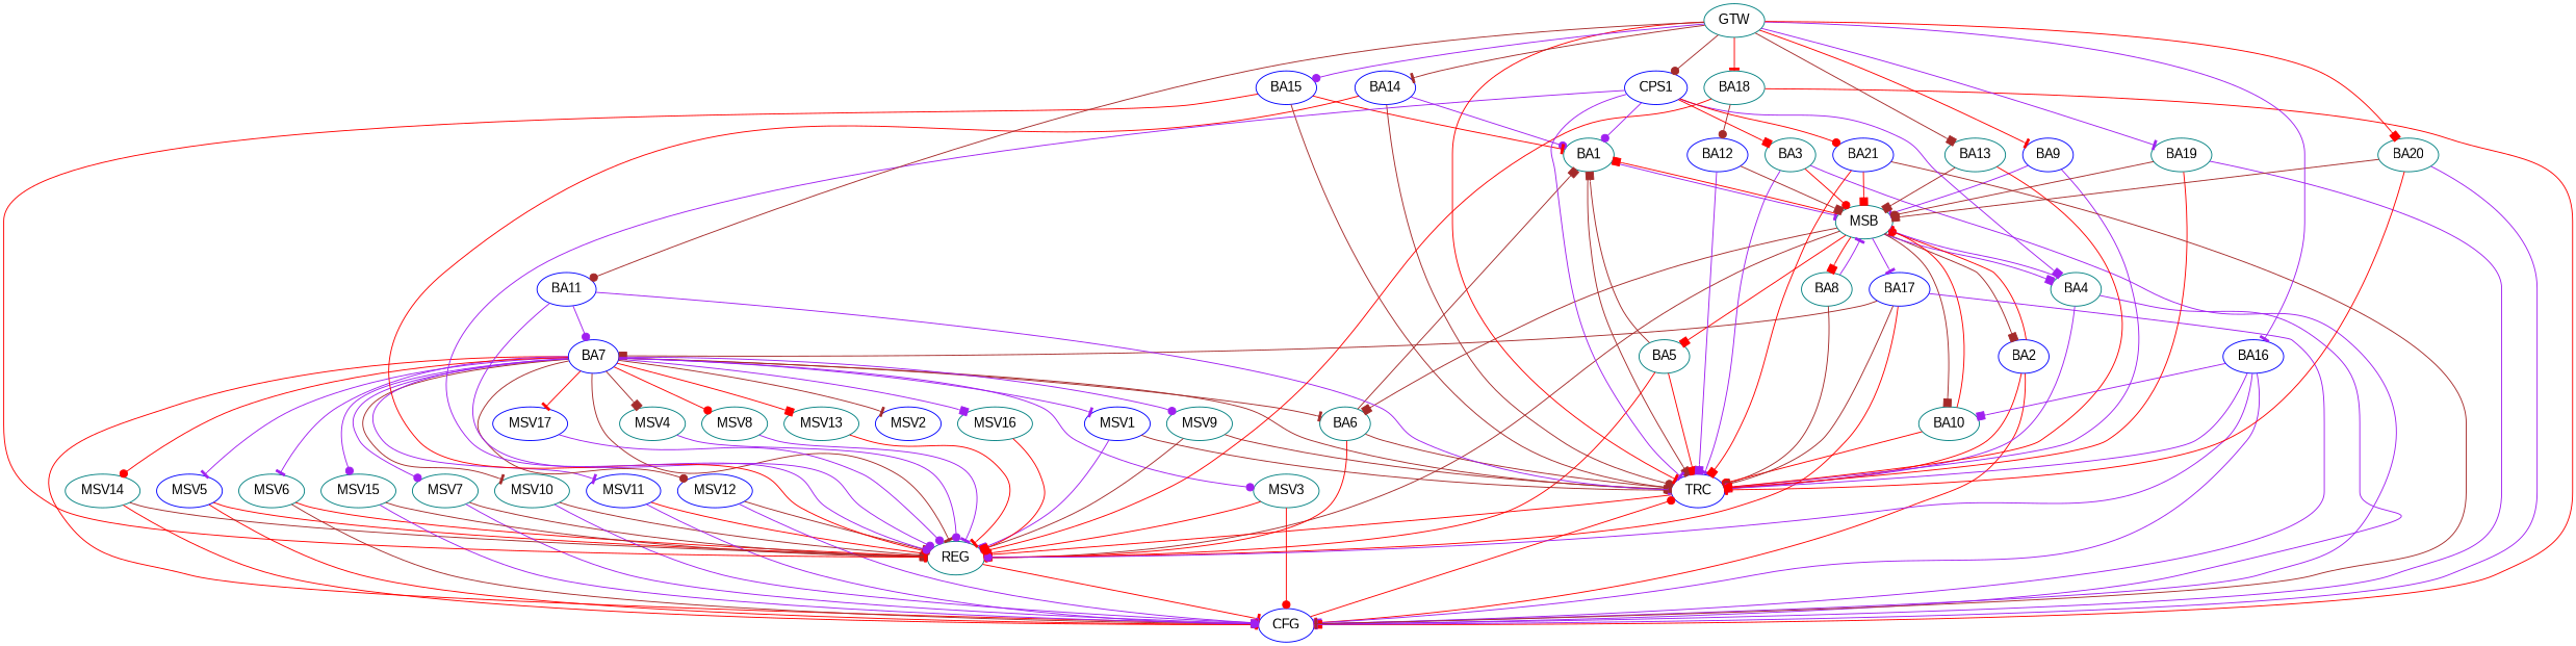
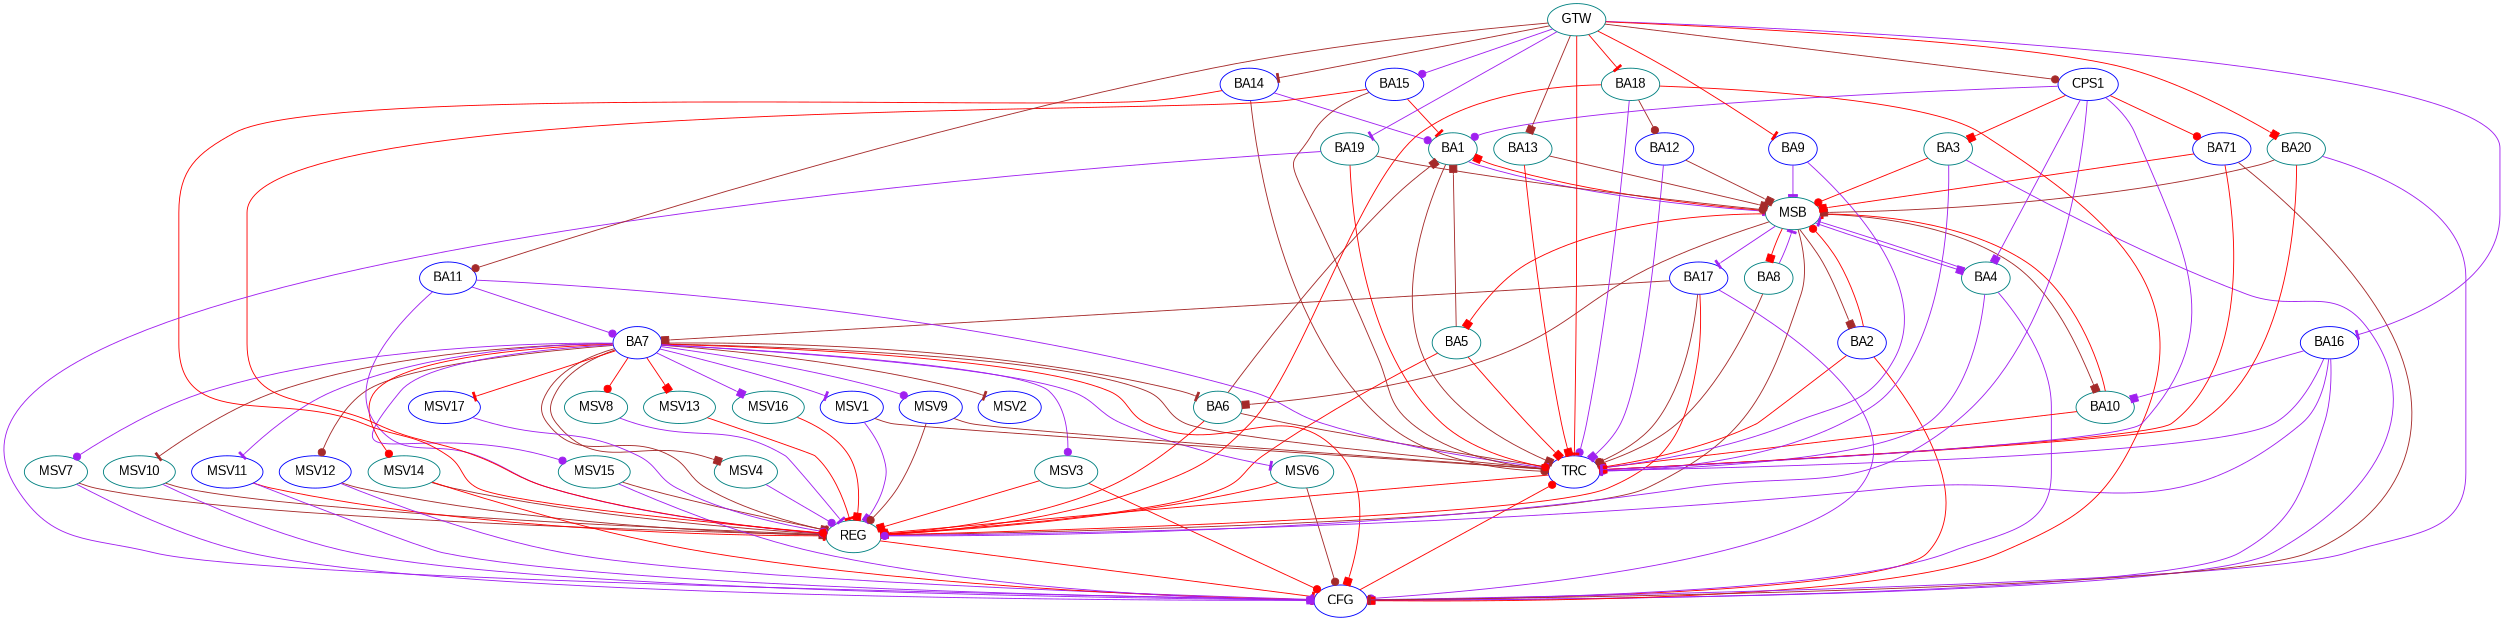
  strict digraph {
    fontname="Liberation Sans"
    node [color=teal fontname="Liberation Sans"]
    edge [arrowhead=dot color=purple fontname="Liberation Sans"]
    n1 [label=BA1]
    n2 [label=MSB]
    n3 [color=blue label=TRC]
    n4 [color=blue label=BA2]
    n5 [label=BA4]
    n6 [label=BA5]
    n7 [label=REG]
    n8 [label=BA6]
    n9 [label=BA8]
    n10 [label=BA10]
    n11 [color=blue label=BA17]
    n12 [color=blue label=CFG]
    n13 [label=BA3]
    n14 [color=blue label=BA7]
    n15 [color=blue label=MSV1]
    n16 [color=blue label=MSV2]
    n17 [label=MSV3]
    n18 [label=MSV4]
-   n19 [color=blue label=MSV5]
    n20 [label=MSV6]
    n21 [label=MSV7]
    n22 [label=MSV8]
-   n23 [label=MSV9]
+   n23 [color=blue label=MSV9]
    n24 [label=MSV10]
    n25 [color=blue label=MSV11]
    n26 [color=blue label=MSV12]
    n27 [label=MSV13]
    n28 [label=MSV14]
    n29 [label=MSV15]
    n30 [label=MSV16]
    n31 [color=blue label=MSV17]
    n32 [color=blue label=BA9]
    n33 [color=blue label=BA11]
    n34 [color=blue label=BA12]
    n35 [label=BA13]
    n36 [color=blue label=BA14]
    n37 [color=blue label=BA15]
    n38 [color=blue label=BA16]
    n39 [label=BA18]
    n40 [label=BA19]
    n41 [label=BA20]
-   n42 [color=blue label=BA21]
+   n42 [color=blue label=BA71]
    n43 [color=blue label=CPS1]
    n44 [label=GTW]
    n1 -> n2 [arrowhead=tee]
    n1 -> n3 [arrowhead=box color=brown]
    n2 -> n1 [arrowhead=box color=red]
    n2 -> n4 [arrowhead=box color=brown]
    n2 -> n5 [arrowhead=box]
    n2 -> n6 [arrowhead=box color=red]
    n2 -> n7 [color=brown]
    n2 -> n8 [arrowhead=box color=brown]
    n2 -> n9 [arrowhead=box color=red]
    n2 -> n10 [arrowhead=box color=brown]
    n2 -> n11 [arrowhead=tee]
    n3 -> n7 [arrowhead=box color=red]
    n4 -> n2 [color=red]
    n4 -> n3 [arrowhead=box color=red]
    n4 -> n12 [arrowhead=tee color=red]
    n5 -> n2 [arrowhead=tee]
    n5 -> n3
    n5 -> n12 [arrowhead=box]
    n6 -> n1 [arrowhead=box color=brown]
    n6 -> n3 [arrowhead=box color=red]
    n6 -> n7 [arrowhead=tee color=red]
    n7 -> n12 [arrowhead=tee color=red]
    n8 -> n1 [arrowhead=box color=brown]
    n8 -> n3 [arrowhead=tee color=brown]
    n8 -> n7 [color=red]
    n9 -> n2 [arrowhead=tee]
    n9 -> n3 [arrowhead=box color=brown]
    n10 -> n2 [arrowhead=tee color=red]
    n10 -> n3 [color=red]
    n11 -> n3 [color=brown]
    n11 -> n7 [arrowhead=box color=red]
    n11 -> n12
    n11 -> n14 [arrowhead=box color=brown]
    n12 -> n3 [color=red]
    n13 -> n2 [color=red]
    n13 -> n3 [arrowhead=tee]
    n13 -> n12
    n14 -> n3 [arrowhead=box color=brown]
    n14 -> n7 [arrowhead=tee color=brown]
    n14 -> n8 [arrowhead=tee color=brown]
    n14 -> n12 [arrowhead=box color=red]
    n14 -> n15 [arrowhead=tee]
    n14 -> n16 [arrowhead=tee color=brown]
    n14 -> n17
    n14 -> n18 [arrowhead=box color=brown]
-   n14 -> n19 [arrowhead=tee]
    n14 -> n20 [arrowhead=tee]
    n14 -> n21
    n14 -> n22 [color=red]
    n14 -> n23
    n14 -> n24 [arrowhead=tee color=brown]
    n14 -> n25 [arrowhead=tee]
    n14 -> n26 [color=brown]
    n14 -> n27 [arrowhead=box color=red]
    n14 -> n28 [color=red]
    n14 -> n29
    n14 -> n30 [arrowhead=box]
    n14 -> n31 [arrowhead=tee color=red]
    n15 -> n3 [color=brown]
    n15 -> n7 [arrowhead=box]
    n17 -> n7 [arrowhead=box color=red]
    n17 -> n12 [color=red]
    n18 -> n7
-   n19 -> n7 [arrowhead=box color=red]
-   n19 -> n12 [color=red]
    n20 -> n7 [color=red]
    n20 -> n12 [color=brown]
    n21 -> n7 [arrowhead=tee color=brown]
    n21 -> n12 [arrowhead=box]
    n22 -> n7 [arrowhead=tee]
    n23 -> n3 [color=brown]
    n23 -> n7 [color=brown]
    n24 -> n7 [color=brown]
    n24 -> n12 [arrowhead=tee]
    n25 -> n7 [arrowhead=tee color=red]
    n25 -> n12
    n26 -> n7 [arrowhead=box color=brown]
    n26 -> n12 [arrowhead=tee]
    n27 -> n7 [arrowhead=tee color=red]
    n28 -> n7 [color=brown]
    n28 -> n12 [arrowhead=tee color=red]
    n29 -> n7 [arrowhead=box color=brown]
    n29 -> n12
    n30 -> n7 [arrowhead=box color=red]
    n31 -> n7
    n32 -> n2 [arrowhead=tee]
    n32 -> n3
    n33 -> n3 [arrowhead=tee]
    n33 -> n7
    n33 -> n14
    n34 -> n2 [arrowhead=box color=brown]
    n34 -> n3 [arrowhead=box]
    n35 -> n2 [arrowhead=box color=brown]
    n35 -> n3 [arrowhead=box color=red]
    n36 -> n1
    n36 -> n3 [color=brown]
    n36 -> n7 [color=red]
    n37 -> n1 [arrowhead=tee color=red]
    n37 -> n3 [arrowhead=tee color=brown]
    n37 -> n7 [arrowhead=tee color=red]
    n38 -> n3 [arrowhead=tee]
    n38 -> n7
    n38 -> n10 [arrowhead=box]
    n38 -> n12 [arrowhead=box]
+   n39 -> n3
    n39 -> n7 [color=red]
    n39 -> n12 [arrowhead=box color=red]
    n39 -> n34 [color=brown]
    n40 -> n2 [color=brown]
    n40 -> n3 [color=red]
    n40 -> n12 [arrowhead=tee]
    n41 -> n2 [arrowhead=box color=brown]
    n41 -> n3 [arrowhead=tee color=red]
    n41 -> n12 [arrowhead=tee]
    n42 -> n2 [arrowhead=box color=red]
    n42 -> n3 [arrowhead=box color=red]
    n42 -> n12 [arrowhead=tee color=brown]
    n43 -> n1
    n43 -> n3 [arrowhead=tee]
    n43 -> n5 [arrowhead=box]
    n43 -> n7
    n43 -> n13 [arrowhead=box color=red]
    n43 -> n42 [color=red]
    n44 -> n3 [arrowhead=tee color=red]
    n44 -> n32 [arrowhead=tee color=red]
    n44 -> n33 [color=brown]
    n44 -> n35 [arrowhead=box color=brown]
    n44 -> n36 [arrowhead=tee color=brown]
    n44 -> n37
    n44 -> n38 [arrowhead=tee]
    n44 -> n39 [arrowhead=tee color=red]
    n44 -> n40 [arrowhead=tee]
    n44 -> n41 [arrowhead=box color=red]
    n44 -> n43 [color=brown]
  }
